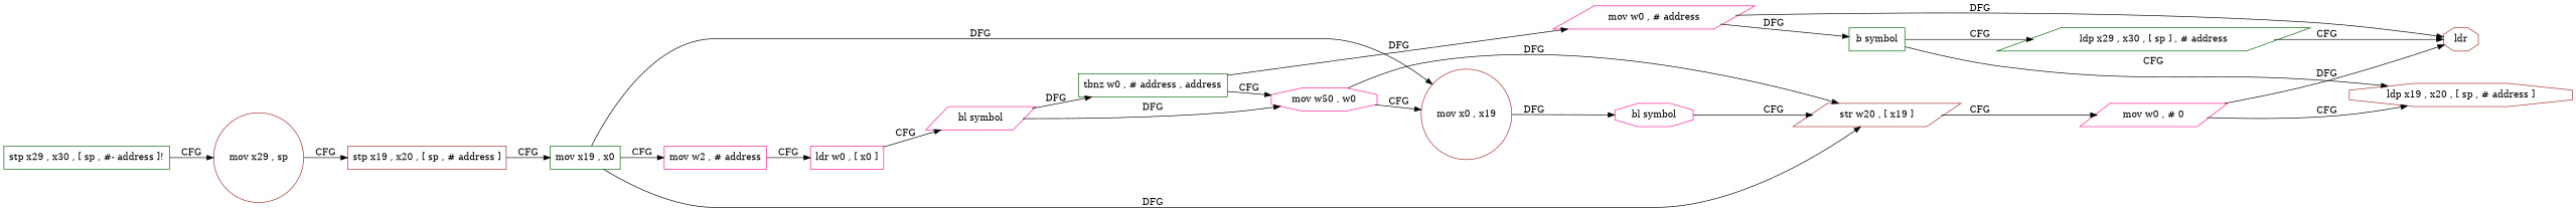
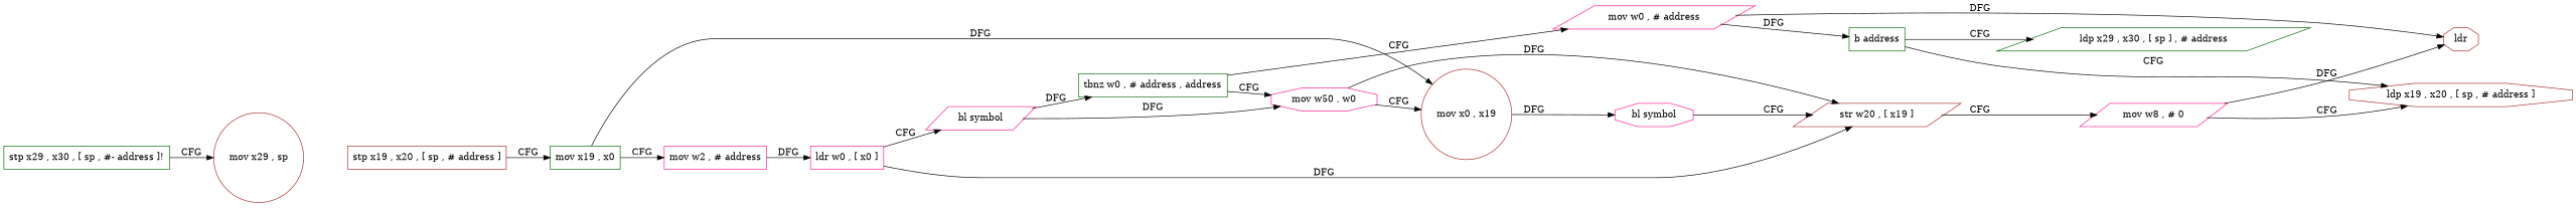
  digraph {
    rankdir=LR
    node [color=deeppink shape=box]
    n1 [color=darkgreen label="stp x29 , x30 , [ sp , #- address ]!"]
    n2 [color=brown label="mov x29 , sp" shape=circle]
    n3 [color=brown label="stp x19 , x20 , [ sp , # address ]"]
    n4 [color=darkgreen label="mov x19 , x0"]
    n5 [label="mov w2 , # address"]
    n6 [color=brown label="mov x0 , x19" shape=circle]
    n7 [color=brown label="str w20 , [ x19 ]" shape=parallelogram]
    n8 [label="ldr w0 , [ x0 ]"]
    n9 [label="bl symbol" shape=octagon]
-   n10 [label="mov w0 , # 0" shape=parallelogram]
+   n10 [label="mov w8 , # 0" shape=parallelogram]
    n11 [label="bl symbol" shape=parallelogram]
    n12 [color=darkgreen label="tbnz w0 , # address , address"]
    n13 [label="mov w50 , w0" shape=octagon]
    n14 [label="mov w0 , # address" shape=parallelogram]
-   n15 [color=darkgreen label="b symbol"]
+   n15 [color=darkgreen label="b address"]
    n16 [color=brown label=ldr shape=octagon]
    n17 [color=brown label="ldp x19 , x20 , [ sp , # address ]" shape=octagon]
    n18 [color=darkgreen label="ldp x29 , x30 , [ sp ] , # address" shape=parallelogram]
    n1 -> n2 [label=CFG]
-   n2 -> n3 [label=CFG]
    n3 -> n4 [label=CFG]
    n4 -> n5 [label=CFG]
    n4 -> n6 [label=DFG]
-   n4 -> n7 [label=DFG]
-   n5 -> n8 [label=CFG]
+   n8 -> n7 [label=DFG]
+   n5 -> n8 [label=DFG]
    n6 -> n9 [label=DFG]
    n7 -> n10 [label=CFG]
    n8 -> n11 [label=CFG]
    n9 -> n7 [label=CFG]
    n10 -> n16 [label=DFG]
    n10 -> n17 [label=CFG]
    n11 -> n12 [label=DFG]
    n11 -> n13 [label=DFG]
    n12 -> n13 [label=CFG]
-   n12 -> n14 [label=DFG]
+   n12 -> n14 [label=CFG]
    n13 -> n6 [label=CFG]
    n13 -> n7 [label=DFG]
    n14 -> n15 [label=DFG]
    n14 -> n16 [label=DFG]
    n15 -> n17 [label=CFG]
    n15 -> n18 [label=CFG]
-   n18 -> n16 [label=CFG]
  }
